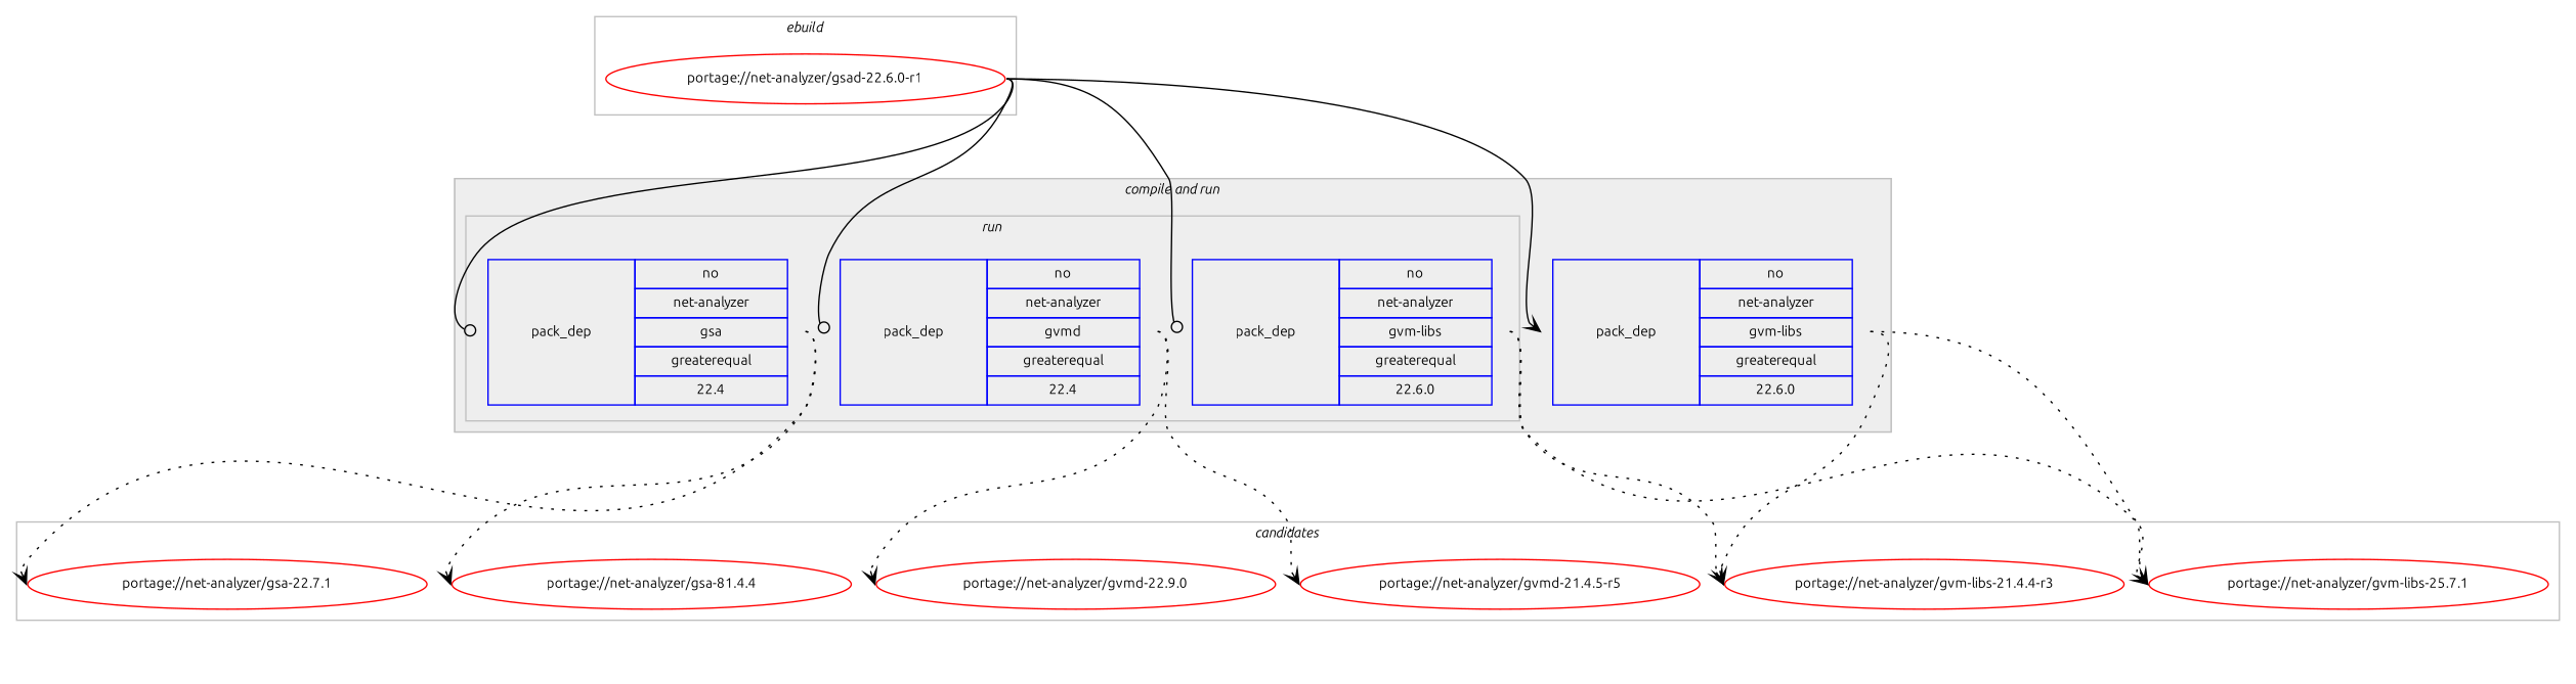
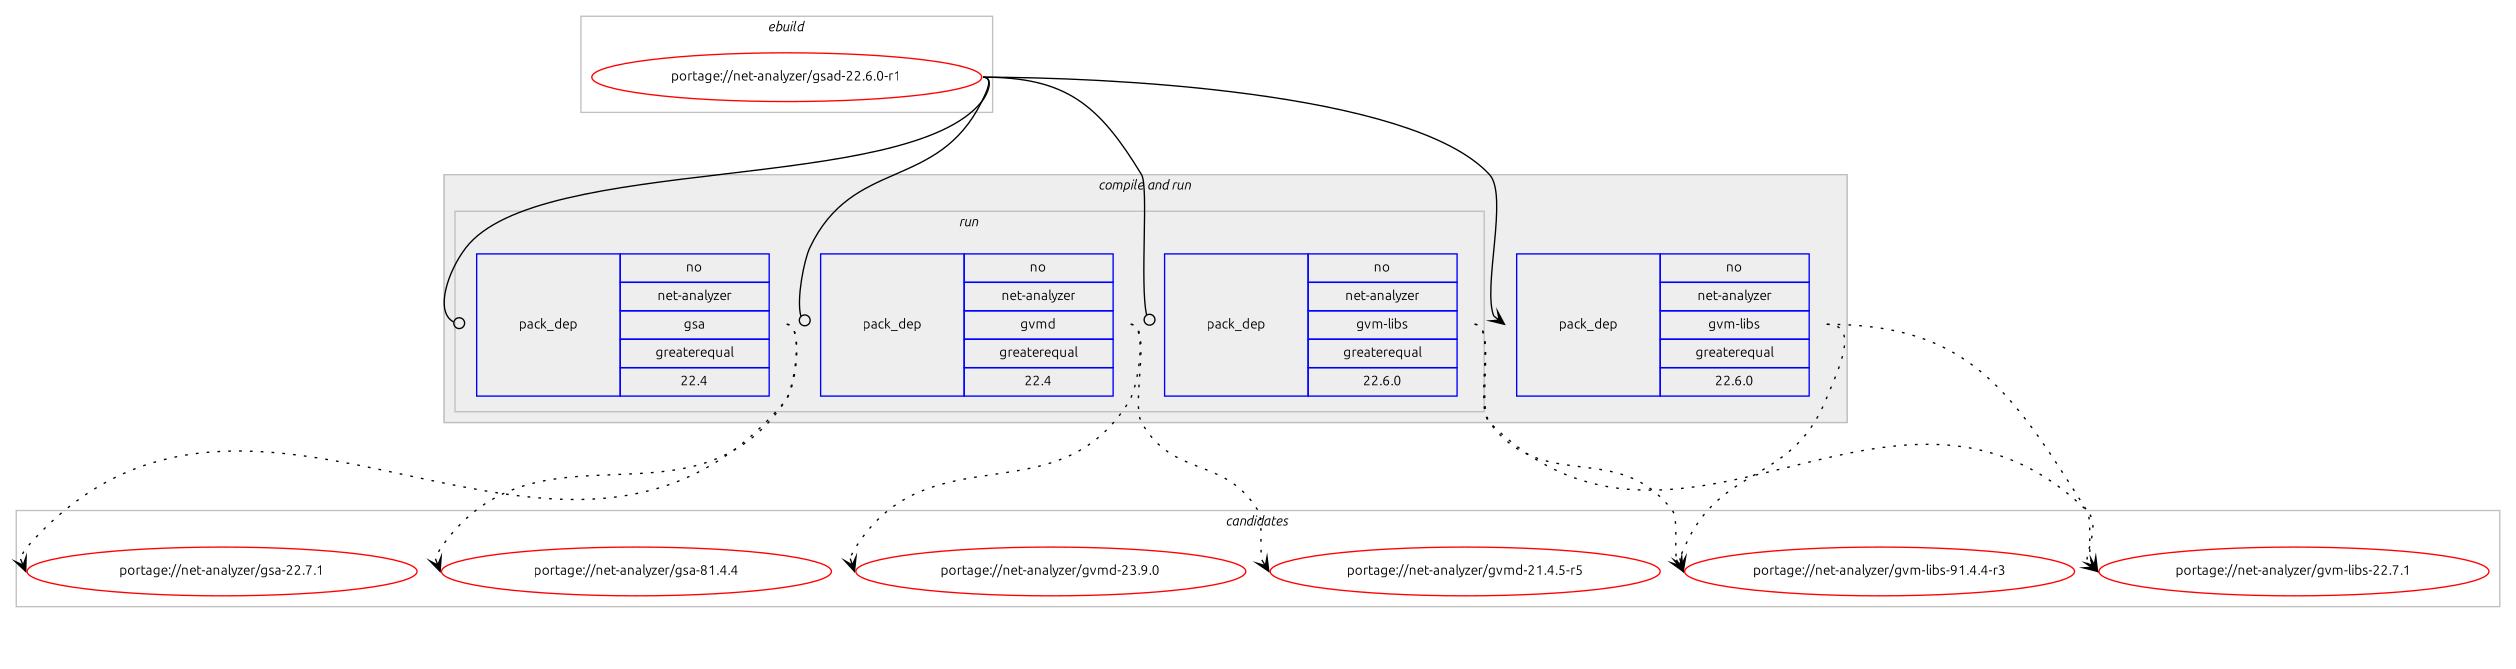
  digraph {
    compound=true
    concentrate=true
    fontname=Ubuntu
    fontsize=10
    newrank=true
    rankdir=TB
    ranksep=1.5
    node [color=red fontname=Ubuntu fontsize=10]
    edge [arrowhead=vee fontname=Ubuntu headport=w style=dotted tailport=e weight=100]
    n1 [label="portage://net-analyzer/gsad-22.6.0-r1" width=4]
    n2 [color=blue label=<<TABLE BORDER="0" CELLBORDER="1" CELLSPACING="0" CELLPADDING="4" WIDTH="220"><TR><TD ROWSPAN="6" CELLPADDING="30">pack_dep</TD></TR><TR><TD WIDTH="110">no</TD></TR><TR><TD>net-analyzer</TD></TR><TR><TD>gvm-libs</TD></TR><TR><TD>greaterequal</TD></TR><TR><TD>22.6.0</TD></TR></TABLE>> shape=none]
    n3 [color=blue label=<<TABLE BORDER="0" CELLBORDER="1" CELLSPACING="0" CELLPADDING="4" WIDTH="220"><TR><TD ROWSPAN="6" CELLPADDING="30">pack_dep</TD></TR><TR><TD WIDTH="110">no</TD></TR><TR><TD>net-analyzer</TD></TR><TR><TD>gsa</TD></TR><TR><TD>greaterequal</TD></TR><TR><TD>22.4</TD></TR></TABLE>> shape=none]
    n4 [color=blue label=<<TABLE BORDER="0" CELLBORDER="1" CELLSPACING="0" CELLPADDING="4" WIDTH="220"><TR><TD ROWSPAN="6" CELLPADDING="30">pack_dep</TD></TR><TR><TD WIDTH="110">no</TD></TR><TR><TD>net-analyzer</TD></TR><TR><TD>gvm-libs</TD></TR><TR><TD>greaterequal</TD></TR><TR><TD>22.6.0</TD></TR></TABLE>> shape=none]
    n5 [color=blue label=<<TABLE BORDER="0" CELLBORDER="1" CELLSPACING="0" CELLPADDING="4" WIDTH="220"><TR><TD ROWSPAN="6" CELLPADDING="30">pack_dep</TD></TR><TR><TD WIDTH="110">no</TD></TR><TR><TD>net-analyzer</TD></TR><TR><TD>gvmd</TD></TR><TR><TD>greaterequal</TD></TR><TR><TD>22.4</TD></TR></TABLE>> shape=none]
-   n6 [label="portage://net-analyzer/gvm-libs-21.4.4-r3" width=4]
-   n7 [label="portage://net-analyzer/gvm-libs-25.7.1" width=4]
+   n6 [label="portage://net-analyzer/gvm-libs-91.4.4-r3" width=4]
+   n7 [label="portage://net-analyzer/gvm-libs-22.7.1" width=4]
    n8 [label="portage://net-analyzer/gsa-81.4.4" width=4]
    n9 [label="portage://net-analyzer/gsa-22.7.1" width=4]
    n10 [label="portage://net-analyzer/gvmd-21.4.5-r5" width=4]
-   n11 [label="portage://net-analyzer/gvmd-22.9.0" width=4]
+   n11 [label="portage://net-analyzer/gvmd-23.9.0" width=4]
    subgraph cluster_1 {
      color=gray
      label=<<i>ebuild</i>>
      rank=same
      n1
    }
    subgraph cluster_2 {
      color=gray
      label=<<i>dependencies</i>>
      subgraph cluster_3 {
        color=gray
        fillcolor="#eeeeee"
        label=<<i>compile</i>>
        style=filled
        subgraph sub_4 {
          color=gray
          fillcolor="#eeeeee"
          label=<<i>compile</i>>
          style=filled
          n2
        }
      }
      subgraph cluster_5 {
        color=gray
        fillcolor="#eeeeee"
        label=<<i>compile and run</i>>
        style=filled
      }
      subgraph cluster_6 {
        color=gray
        fillcolor="#eeeeee"
        label=<<i>run</i>>
        style=filled
        subgraph sub_7 {
          color=gray
          fillcolor="#eeeeee"
          label=<<i>run</i>>
          style=filled
          n3
        }
        subgraph sub_8 {
          color=gray
          fillcolor="#eeeeee"
          label=<<i>run</i>>
          style=filled
          n4
        }
        subgraph sub_9 {
          color=gray
          fillcolor="#eeeeee"
          label=<<i>run</i>>
          style=filled
          n5
        }
      }
    }
    subgraph cluster_10 {
      color=gray
      label=<<i>candidates</i>>
      rank=same
      subgraph sub_11 {
        color=black
        label=<<i>candidates</i>>
        nodesep=1
        rank=same
        n6
        n7
      }
      subgraph sub_12 {
        color=black
        label=<<i>candidates</i>>
        nodesep=1
        rank=same
        n8
        n9
      }
      subgraph sub_13 {
        color=black
        label=<<i>candidates</i>>
        nodesep=1
        rank=same
        n6
        n7
      }
      subgraph sub_14 {
        color=black
        label=<<i>candidates</i>>
        nodesep=1
        rank=same
        n10
        n11
      }
    }
    n1 -> n2 [style=solid weight=20]
    n1 -> n3 [arrowhead=odot style=solid weight=20]
    n1 -> n4 [arrowhead=odot style=solid weight=20]
    n1 -> n5 [arrowhead=odot style=solid weight=20]
    n2 -> n6
    n2 -> n7
    n3 -> n8
    n3 -> n9
    n4 -> n6
    n4 -> n7
    n5 -> n10
    n5 -> n11
  }
